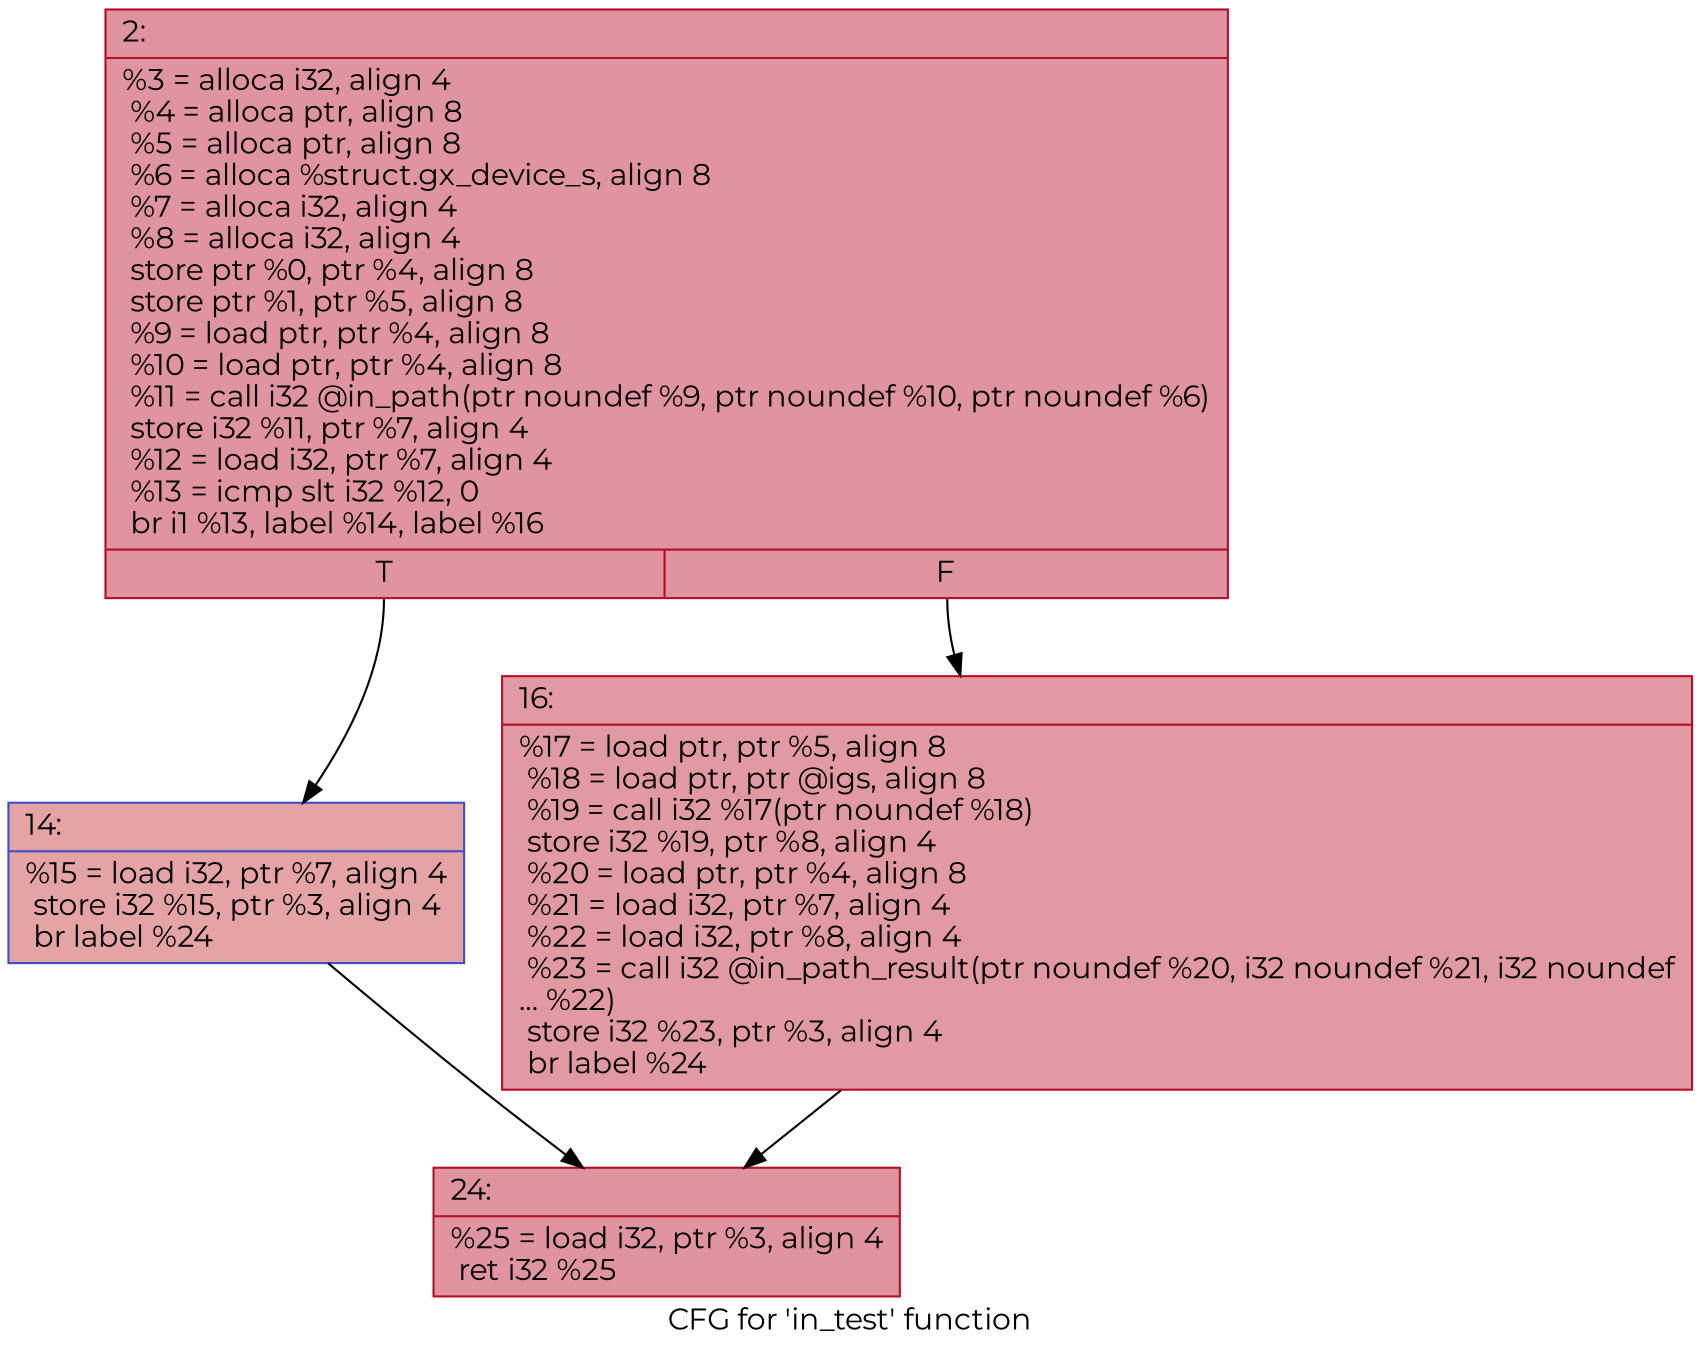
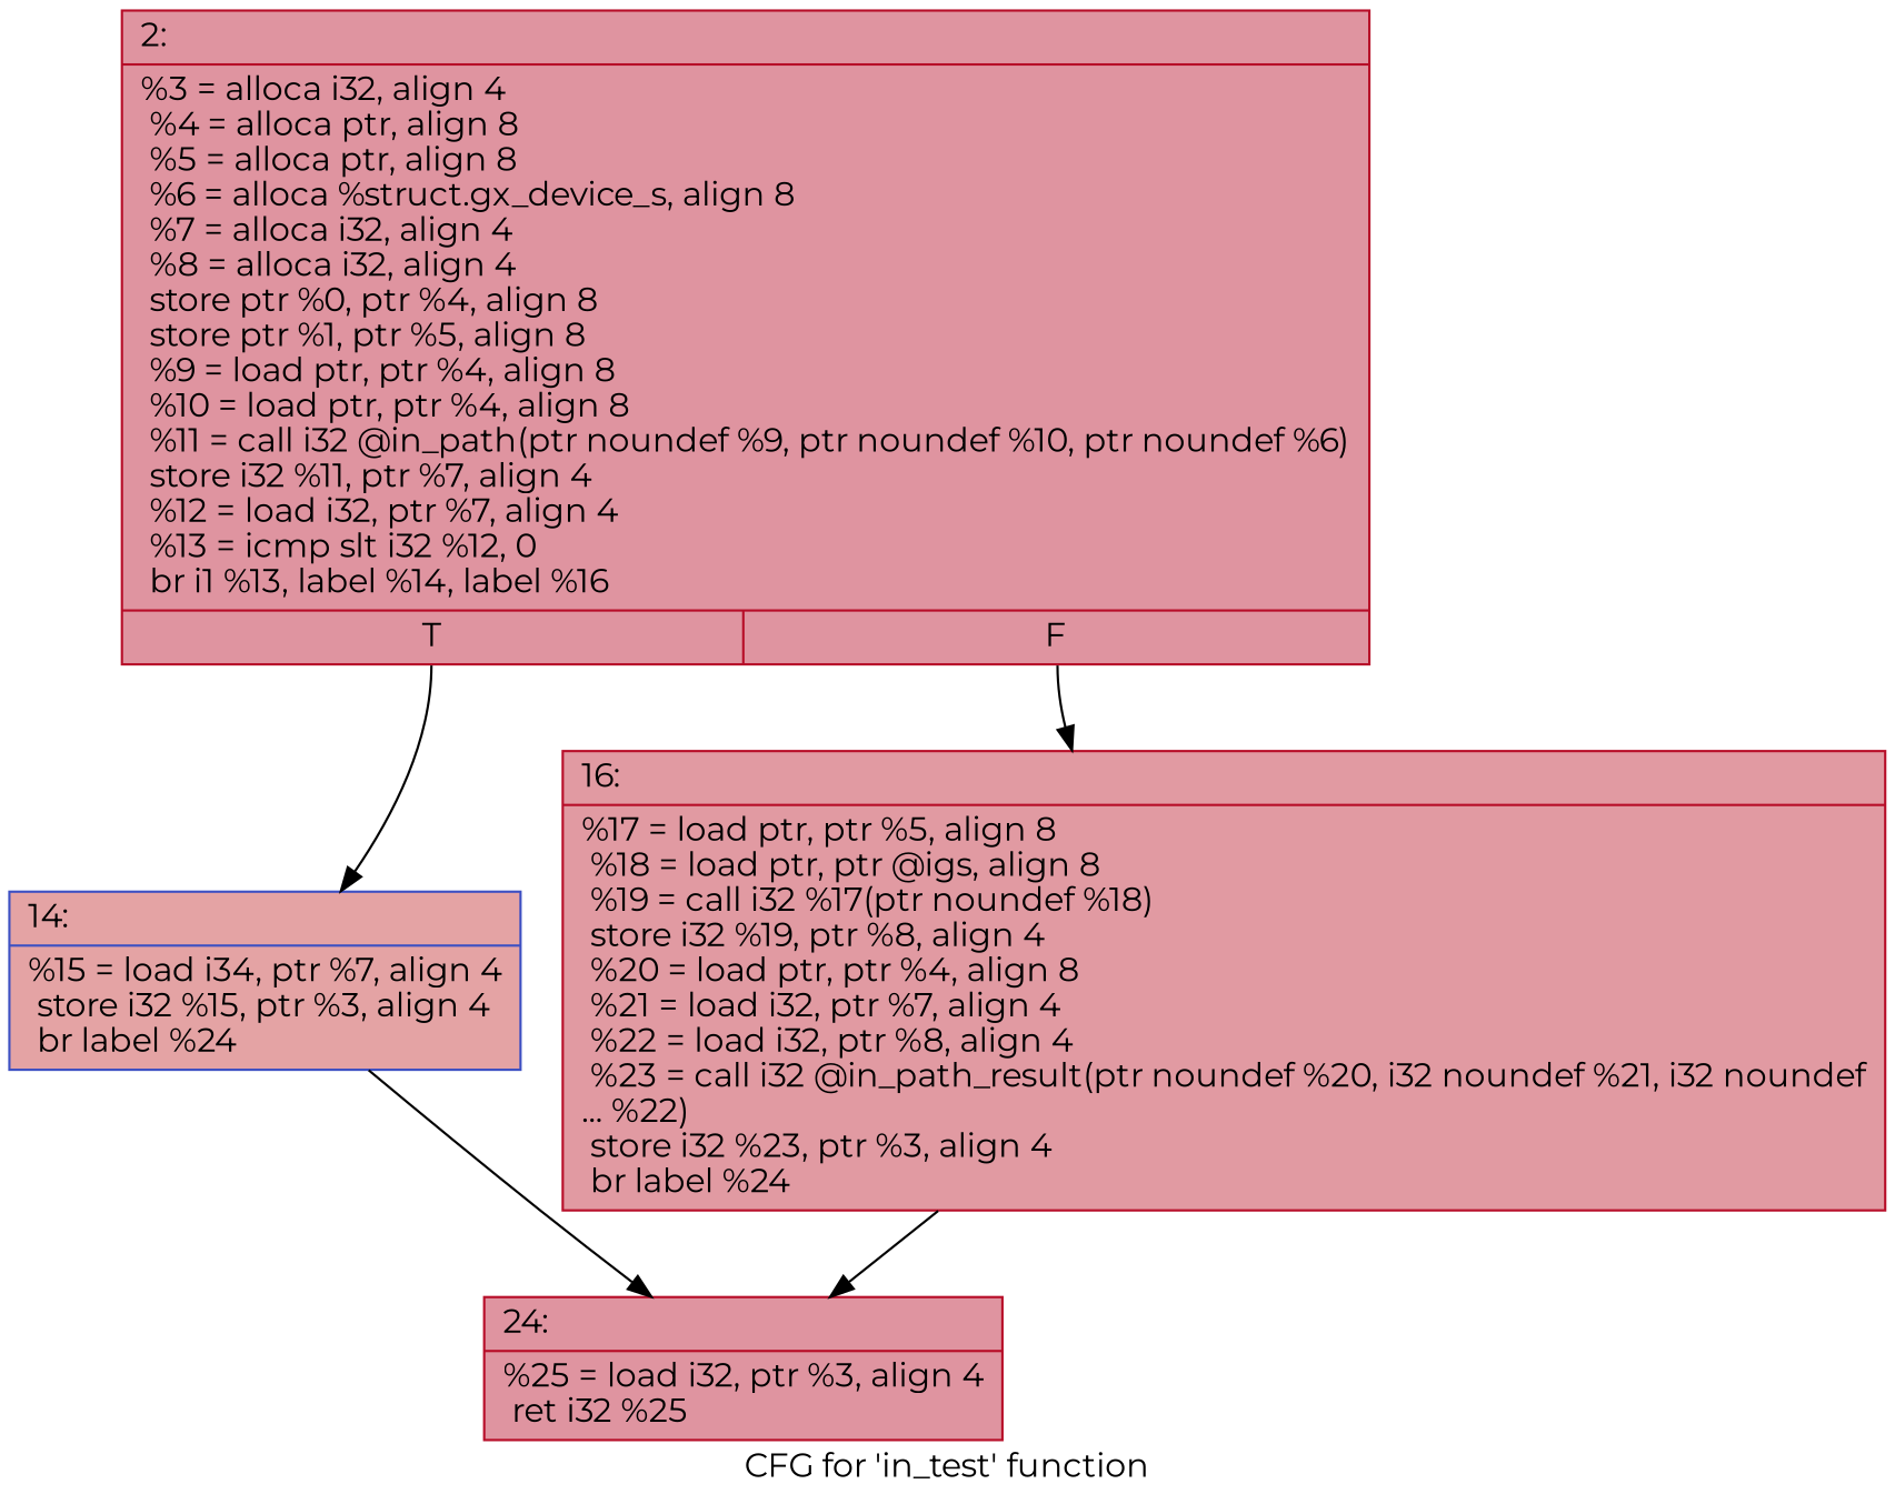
  digraph {
    label="CFG for 'in_test' function"
    fontname=Montserrat
    node [color="#b70d28ff" fillcolor="#b70d2870" fontname=Montserrat shape=record style=filled]
    edge [fontname=Montserrat]
    n1 [label="{2:\l|  %3 = alloca i32, align 4\l  %4 = alloca ptr, align 8\l  %5 = alloca ptr, align 8\l  %6 = alloca %struct.gx_device_s, align 8\l  %7 = alloca i32, align 4\l  %8 = alloca i32, align 4\l  store ptr %0, ptr %4, align 8\l  store ptr %1, ptr %5, align 8\l  %9 = load ptr, ptr %4, align 8\l  %10 = load ptr, ptr %4, align 8\l  %11 = call i32 @in_path(ptr noundef %9, ptr noundef %10, ptr noundef %6)\l  store i32 %11, ptr %7, align 4\l  %12 = load i32, ptr %7, align 4\l  %13 = icmp slt i32 %12, 0\l  br i1 %13, label %14, label %16\l|{<s0>T|<s1>F}}"]
-   n2 [color="#3d50c3ff" fillcolor="#c32e3170" label="{14:\l|  %15 = load i32, ptr %7, align 4\l  store i32 %15, ptr %3, align 4\l  br label %24\l}"]
+   n2 [color="#3d50c3ff" fillcolor="#c32e3170" label="{14:\l|  %15 = load i34, ptr %7, align 4\l  store i32 %15, ptr %3, align 4\l  br label %24\l}"]
    n3 [fillcolor="#bb1b2c70" label="{16:\l|  %17 = load ptr, ptr %5, align 8\l  %18 = load ptr, ptr @igs, align 8\l  %19 = call i32 %17(ptr noundef %18)\l  store i32 %19, ptr %8, align 4\l  %20 = load ptr, ptr %4, align 8\l  %21 = load i32, ptr %7, align 4\l  %22 = load i32, ptr %8, align 4\l  %23 = call i32 @in_path_result(ptr noundef %20, i32 noundef %21, i32 noundef\l... %22)\l  store i32 %23, ptr %3, align 4\l  br label %24\l}"]
    n4 [label="{24:\l|  %25 = load i32, ptr %3, align 4\l  ret i32 %25\l}"]
    n1 -> n2 [tailport=s0]
    n1 -> n3 [tailport=s1]
    n2 -> n4
    n3 -> n4
  }
